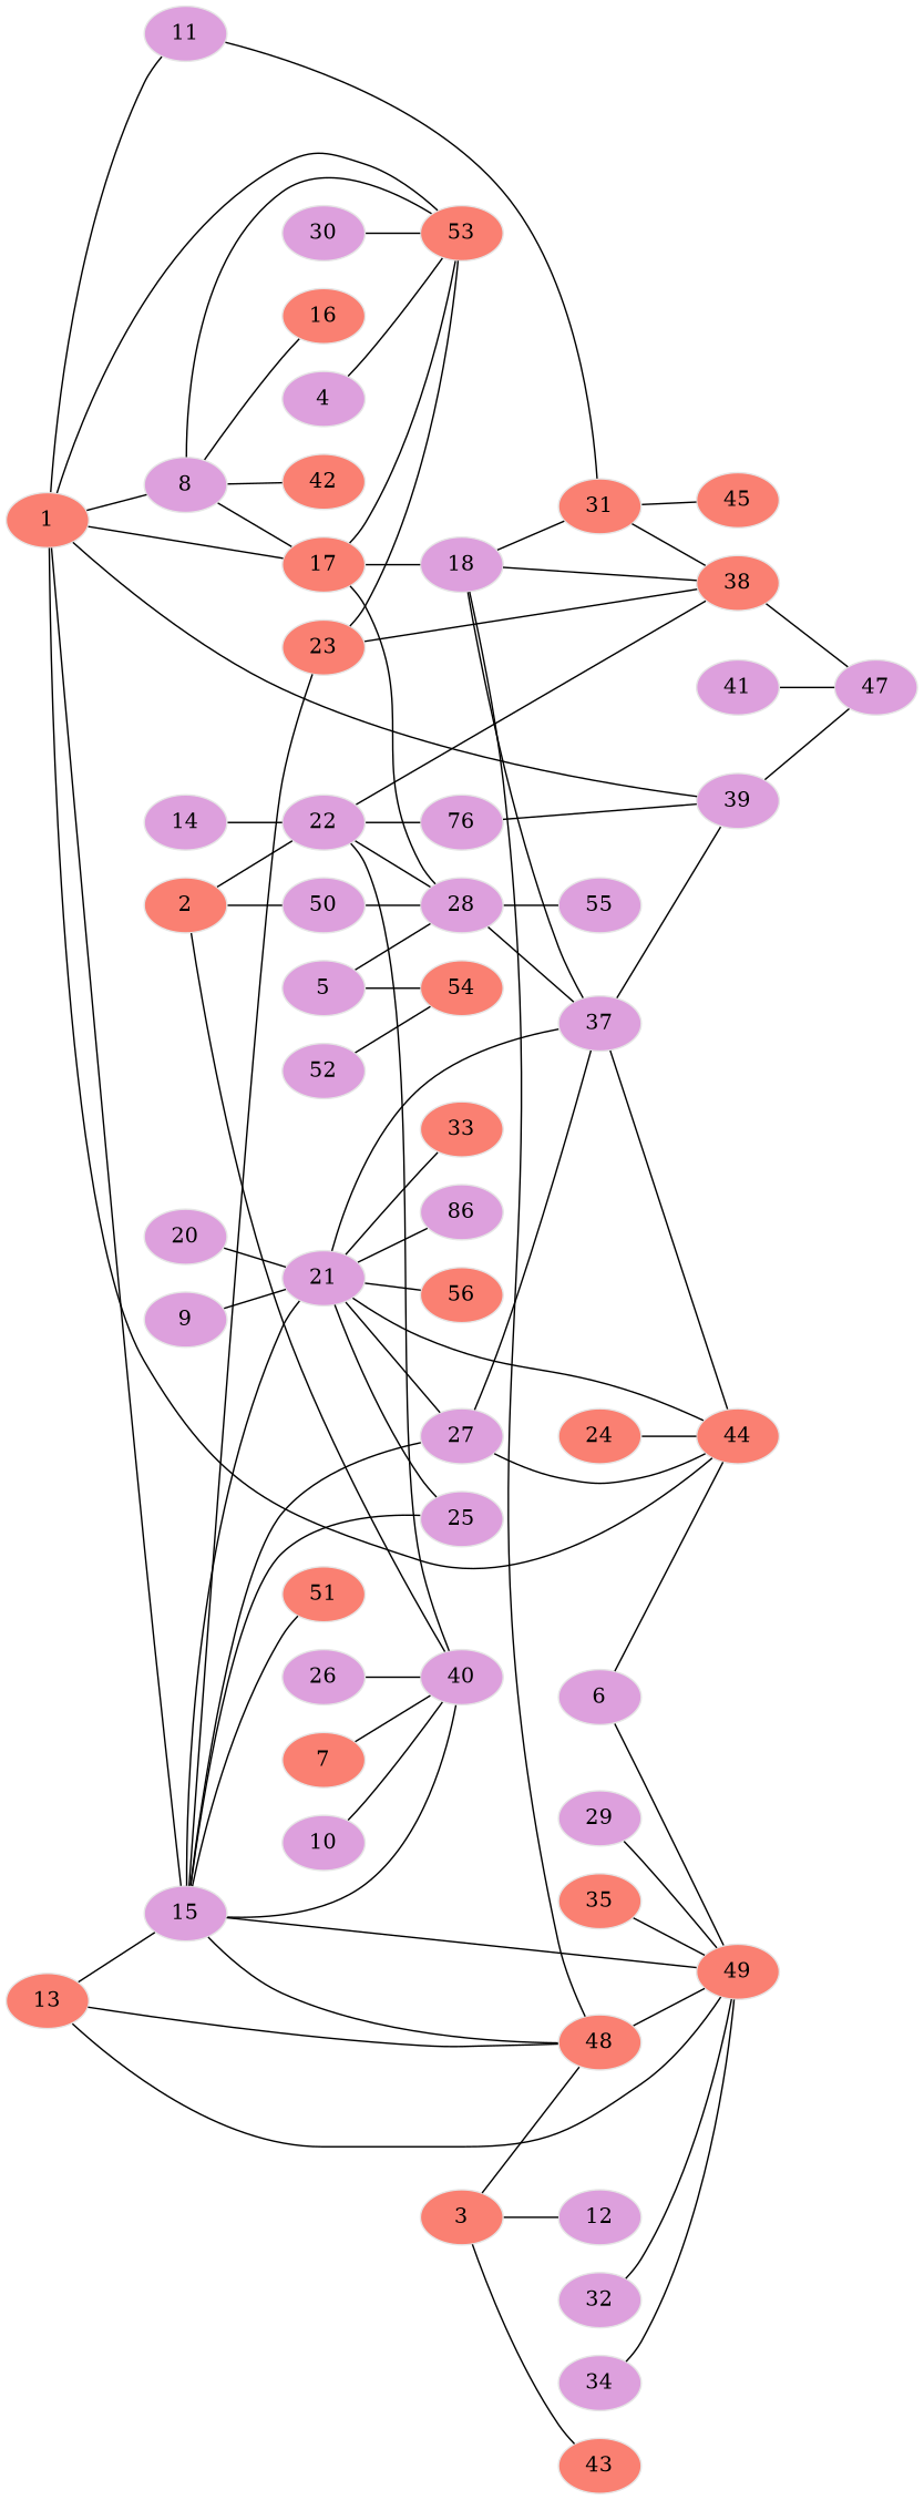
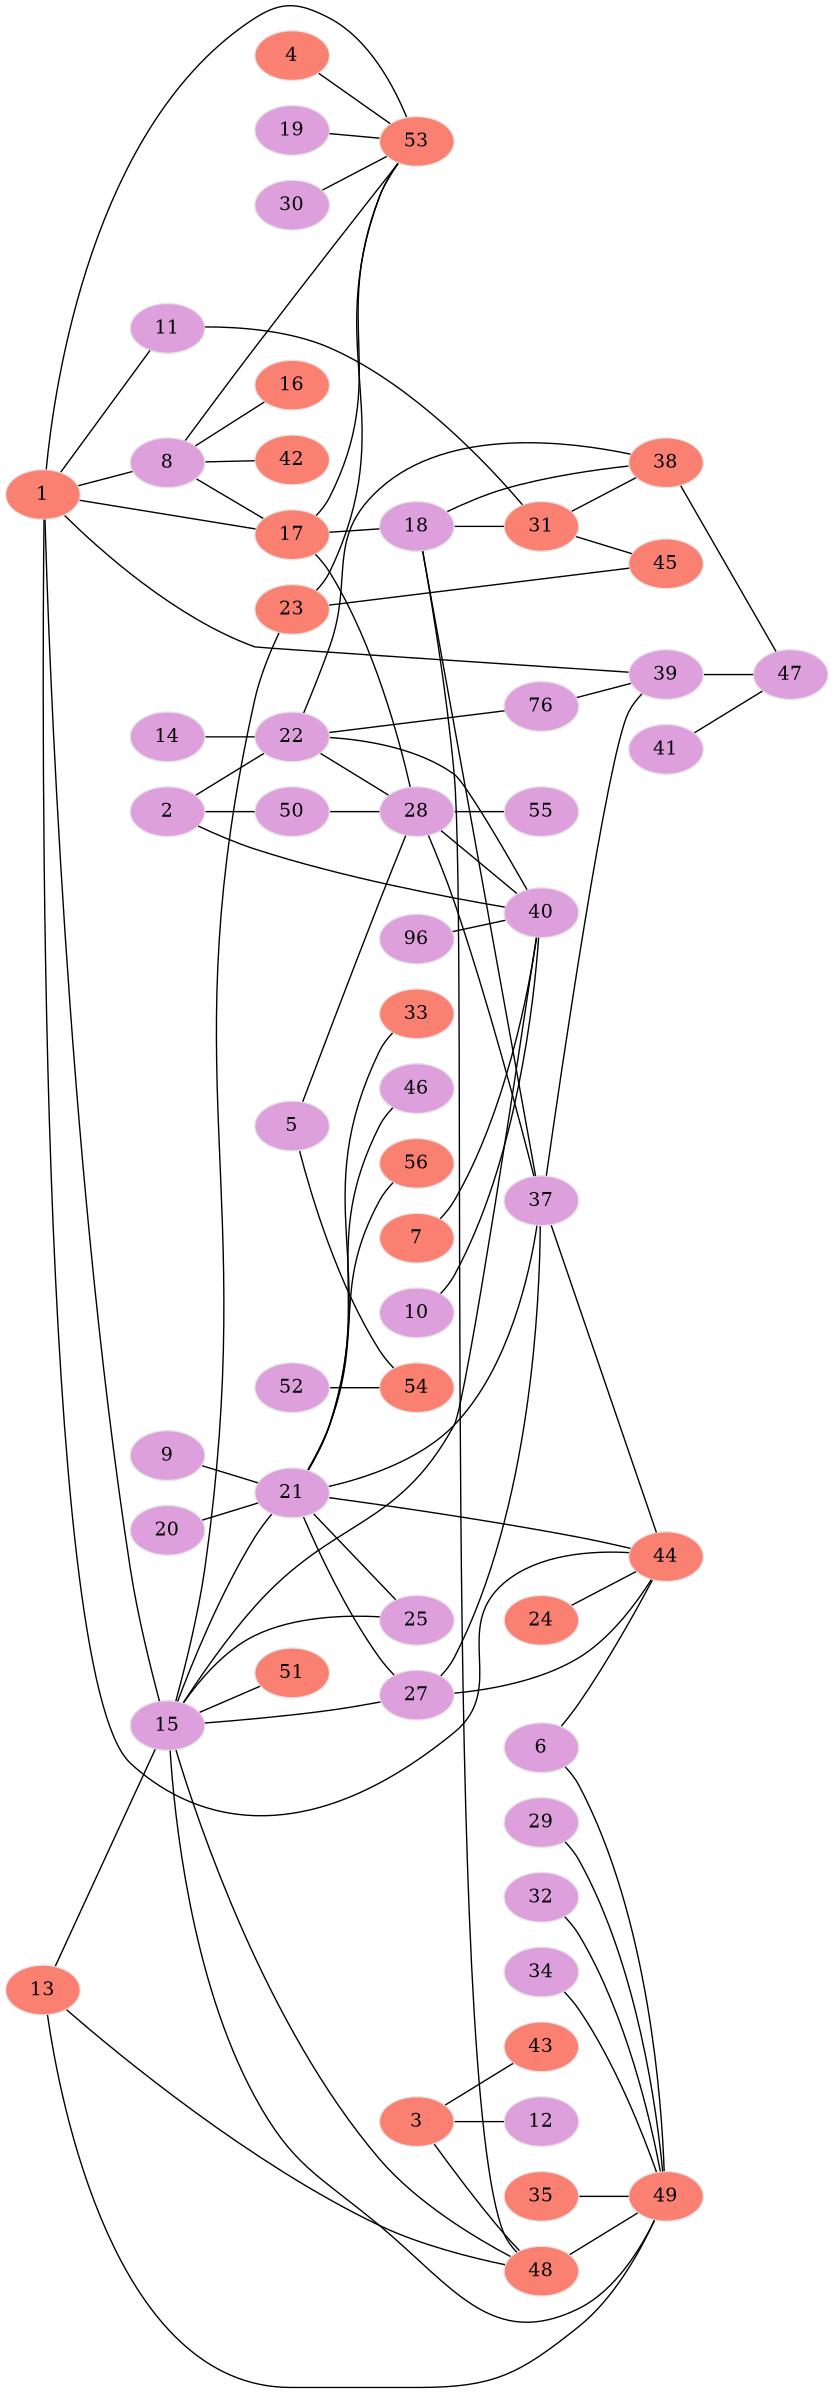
  graph {
    rankdir=LR
    node [color=gray90 fillcolor=plum style=filled]
    edge [weight=1.0]
    1 [fillcolor=salmon]
    8
    11
    15
    17 [fillcolor=salmon]
    39
    44 [fillcolor=salmon]
    53 [fillcolor=salmon]
    16 [fillcolor=salmon]
    42 [fillcolor=salmon]
    31 [fillcolor=salmon]
    40
    48 [fillcolor=salmon]
    49 [fillcolor=salmon]
    21
    23 [fillcolor=salmon]
    25
    27
    51 [fillcolor=salmon]
    28
    18
    47
-   2 [fillcolor=salmon]
+   2
    22
    50
    38 [fillcolor=salmon]
    n27 [label=76]
    37
    55
    3 [fillcolor=salmon]
    12
    43 [fillcolor=salmon]
-   4
+   4 [fillcolor=salmon]
    5
    54 [fillcolor=salmon]
    6
    7 [fillcolor=salmon]
    9
    33 [fillcolor=salmon]
-   46 [label=86]
+   46
    56 [fillcolor=salmon]
    10
    45 [fillcolor=salmon]
    13 [fillcolor=salmon]
    14
+   19
    20
    24 [fillcolor=salmon]
-   26
+   26 [label=96]
    29
    30
    32
    34
    35 [fillcolor=salmon]
    41
    52
    1 -- 8 [weight=2.0]
    1 -- 11
    1 -- 15
    1 -- 17 [weight=2.0]
    1 -- 39
    1 -- 44
    1 -- 53 [weight=2.0]
    8 -- 17
    8 -- 53
    8 -- 16
    8 -- 42
    11 -- 31
    15 -- 40
    15 -- 48 [weight=2.0]
    15 -- 49 [weight=2.0]
    15 -- 21
    15 -- 23
    15 -- 25
    15 -- 27
    15 -- 51
    17 -- 53
    17 -- 28
    17 -- 18
    39 -- 47
    31 -- 38
    31 -- 45
    48 -- 49
    21 -- 44 [weight=2.0]
    21 -- 25
    21 -- 27 [weight=2.0]
    21 -- 37 [weight=2.0]
    21 -- 33
    21 -- 46
    21 -- 56
    23 -- 53
-   23 -- 38
+   23 -- 45
    27 -- 44
    27 -- 37
+   28 -- 40
    28 -- 37 [weight=2.0]
    28 -- 55
    18 -- 31 [weight=3.0]
    18 -- 48
    18 -- 38 [weight=3.0]
    18 -- 37
    2 -- 40
    2 -- 22 [weight=2.0]
    2 -- 50
    22 -- 40 [weight=2.0]
    22 -- 28 [weight=2.0]
    22 -- 38
    22 -- n27
    50 -- 28
    38 -- 47
    n27 -- 39
    37 -- 39
    37 -- 44
    3 -- 48
    3 -- 12
    3 -- 43
    4 -- 53
    5 -- 28
    5 -- 54
    6 -- 44
    6 -- 49
    7 -- 40
    9 -- 21
    10 -- 40
    13 -- 15 [weight=2.0]
    13 -- 48
    13 -- 49
    14 -- 22
+   19 -- 53
    20 -- 21
    24 -- 44
    26 -- 40
    29 -- 49
    30 -- 53
    32 -- 49
    34 -- 49
    35 -- 49
    41 -- 47
    52 -- 54
  }
